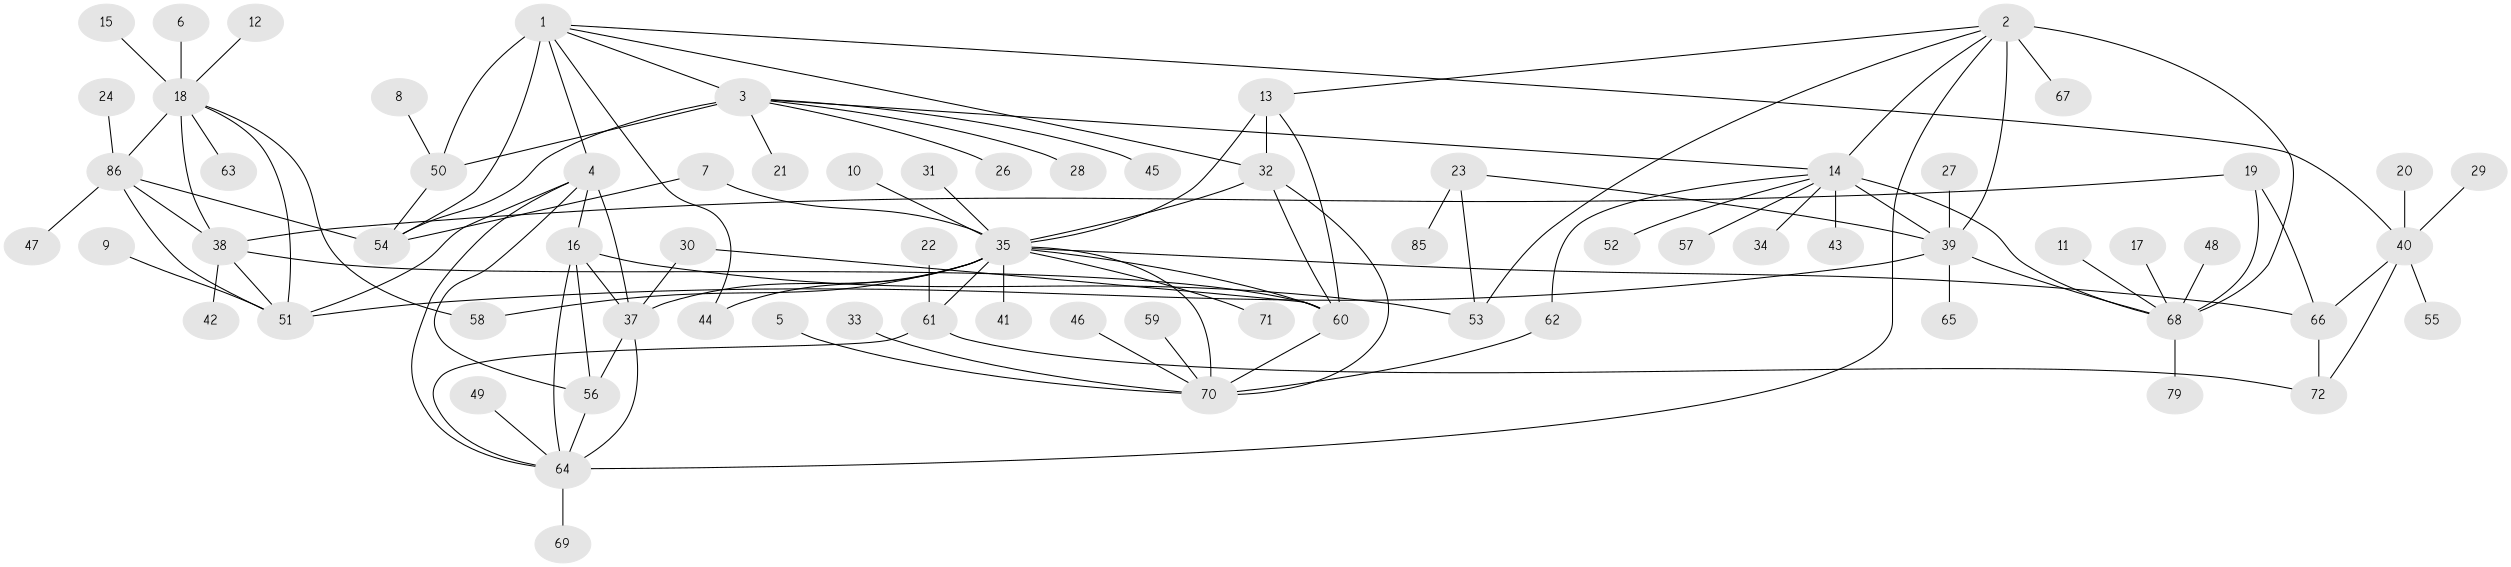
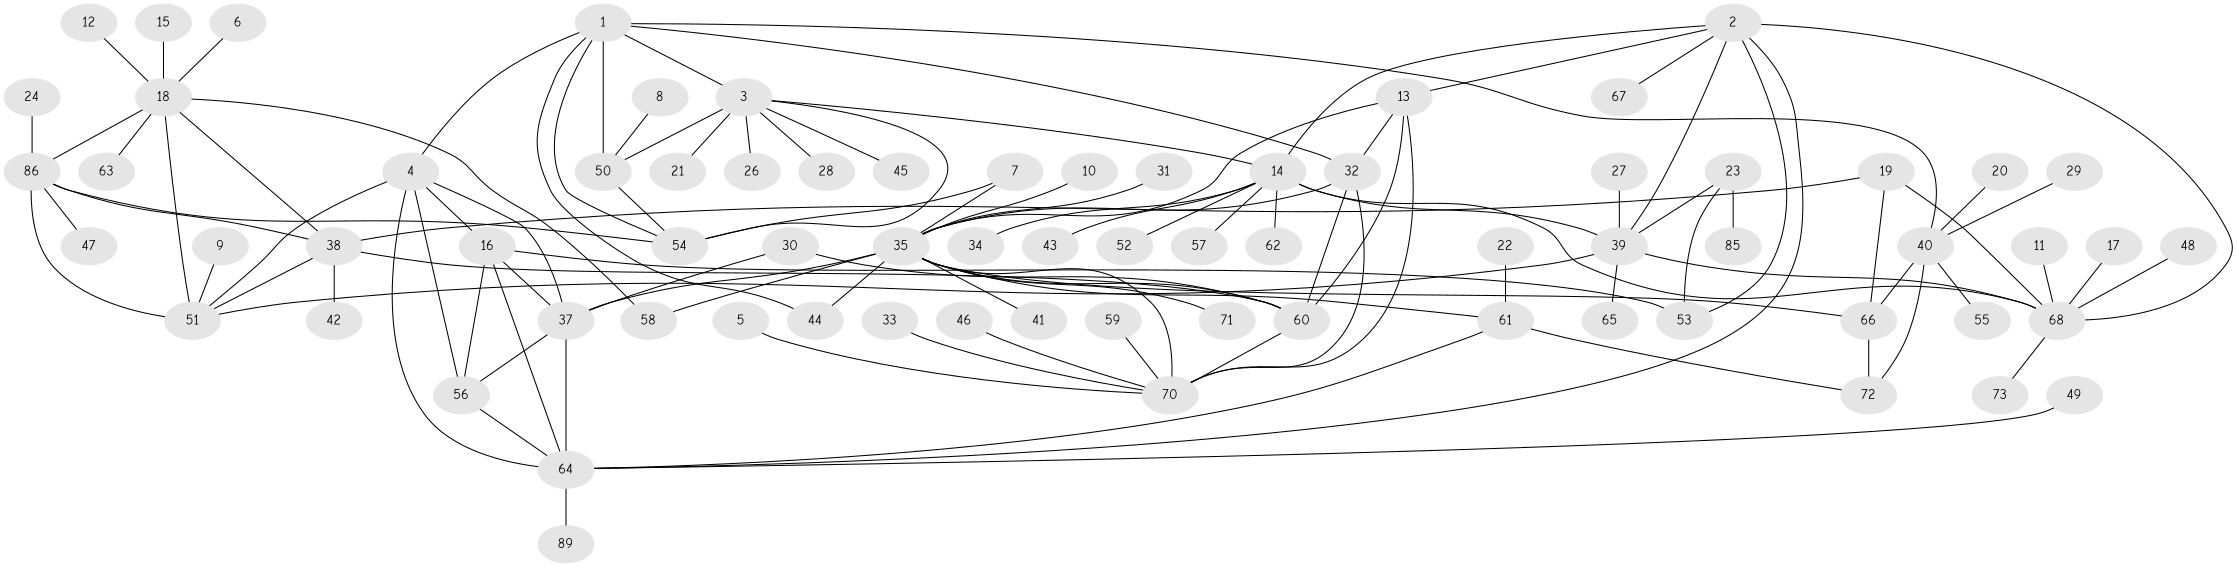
  graph {
    fontname="Comic Neue"
    node [color=gray90 fontname="Comic Neue" style=filled]
    edge [fontname="Comic Neue" weight=1.0]
    1
    3
    4
    32
    40
    44
    50
    54
    14
    21
    26
    28
    45
    64
    16
    37
    51
    56
    70
    35
    60
    66
    55
    72
    2
    13
    39
    53
    67
    68
    34
    43
    52
    57
    62
    65
-   69
-   73 [label=79]
+   69 [label=89]
+   73
    5
    6
    18
    n42 [label=86]
    38
    58
    63
    7
    61
    41
    71
    8
    9
    10
    11
    12
    15
    17
    47
    42
    19
    20
    22
    23
    n63 [label=85]
    24
    27
    29
    30
    31
    33
    46
    48
    49
    59
    1 -- 3 [weight=2.0]
    1 -- 4
    1 -- 32
    1 -- 40
    1 -- 44
    1 -- 50 [weight=4.0]
    1 -- 54 [weight=2.0]
    3 -- 50 [weight=2.0]
    3 -- 54
    3 -- 14
    3 -- 21
    3 -- 26
    3 -- 28
    3 -- 45
    4 -- 64
    4 -- 16
    4 -- 37 [weight=2.0]
    4 -- 51
    4 -- 56
    32 -- 70 [weight=2.0]
    32 -- 35 [weight=2.0]
    32 -- 60 [weight=2.0]
    40 -- 66
    40 -- 55
    40 -- 72
    50 -- 54 [weight=2.0]
    14 -- 39
    14 -- 68 [weight=2.0]
    14 -- 34
    14 -- 43
    14 -- 52
    14 -- 57
    14 -- 62
    64 -- 69
    16 -- 64
    16 -- 37 [weight=2.0]
    16 -- 56
    16 -- 53
    37 -- 64 [weight=2.0]
    37 -- 56 [weight=2.0]
    56 -- 64
    35 -- 44
    35 -- 37
    35 -- 70
    35 -- 60
    35 -- 66
    35 -- 58
    35 -- 61
    35 -- 41
    35 -- 71
    60 -- 70
    66 -- 72
    2 -- 14 [weight=2.0]
    2 -- 64
    2 -- 13
    2 -- 39 [weight=2.0]
    2 -- 53
    2 -- 67
    2 -- 68 [weight=4.0]
    13 -- 32 [weight=2.0]
-   62 -- 70
+   13 -- 70
    13 -- 35
    13 -- 60
    39 -- 51
    39 -- 68 [weight=2.0]
    39 -- 65
    68 -- 73
    5 -- 70
    6 -- 18
    18 -- 51 [weight=3.0]
    18 -- n42 [weight=3.0]
    18 -- 38 [weight=3.0]
    18 -- 58
    18 -- 63
    n42 -- 54
    n42 -- 51
    n42 -- 38
    n42 -- 47
    38 -- 51
    38 -- 60
    38 -- 42
    7 -- 54
    7 -- 35
    61 -- 64
    61 -- 72
    8 -- 50
    9 -- 51
    10 -- 35
    11 -- 68
    12 -- 18
    15 -- 18
    17 -- 68
    19 -- 66
    19 -- 68
    19 -- 38
    20 -- 40
    22 -- 61
    23 -- 39
    23 -- 53
    23 -- n63
    24 -- n42
    27 -- 39
    29 -- 40
    30 -- 37
    30 -- 60
    31 -- 35
    33 -- 70
    46 -- 70
    48 -- 68
    49 -- 64
    59 -- 70
  }
